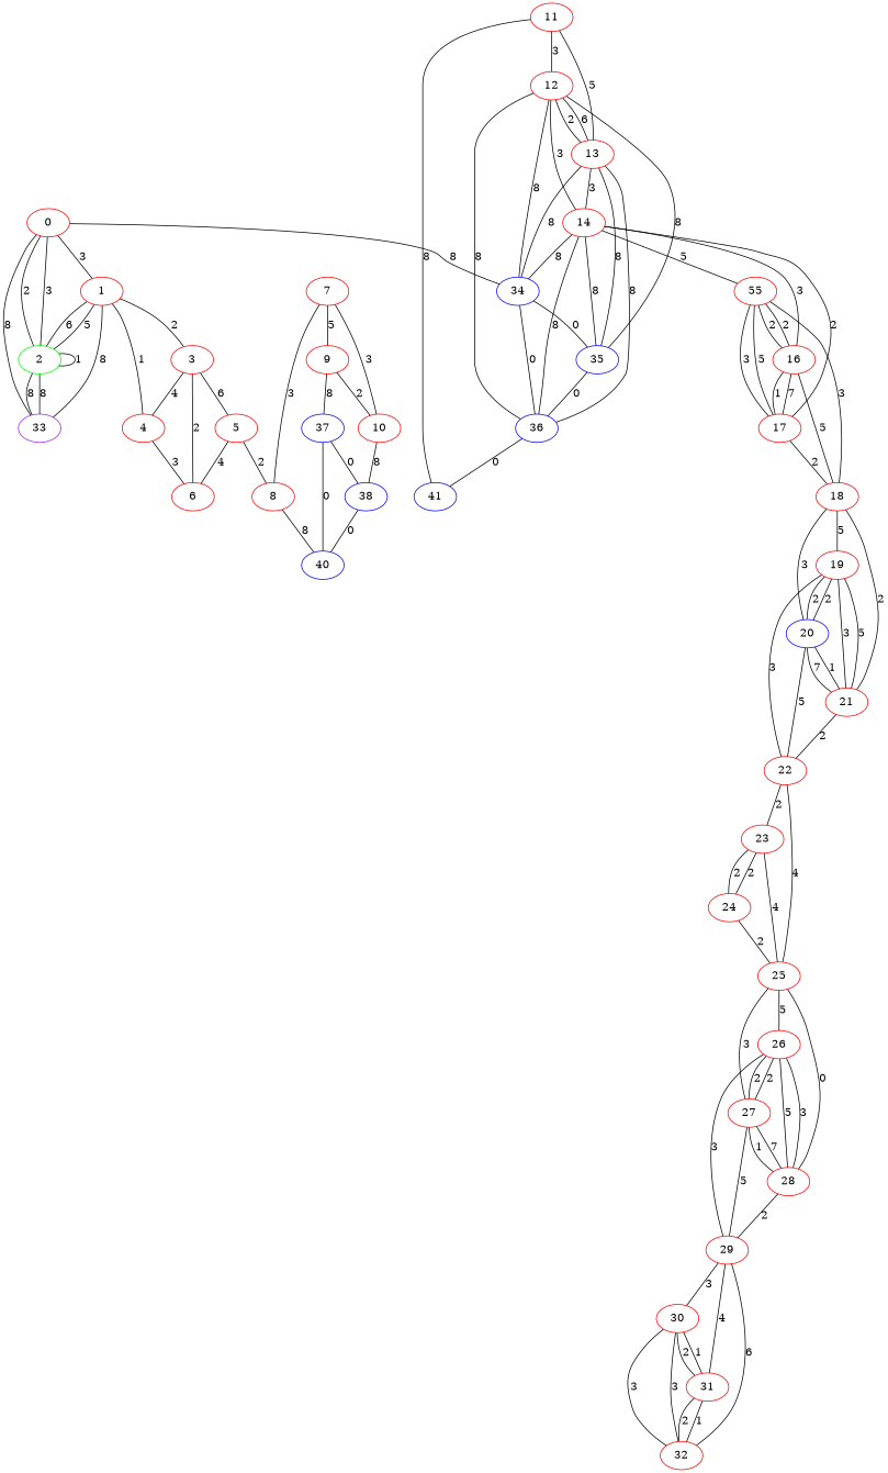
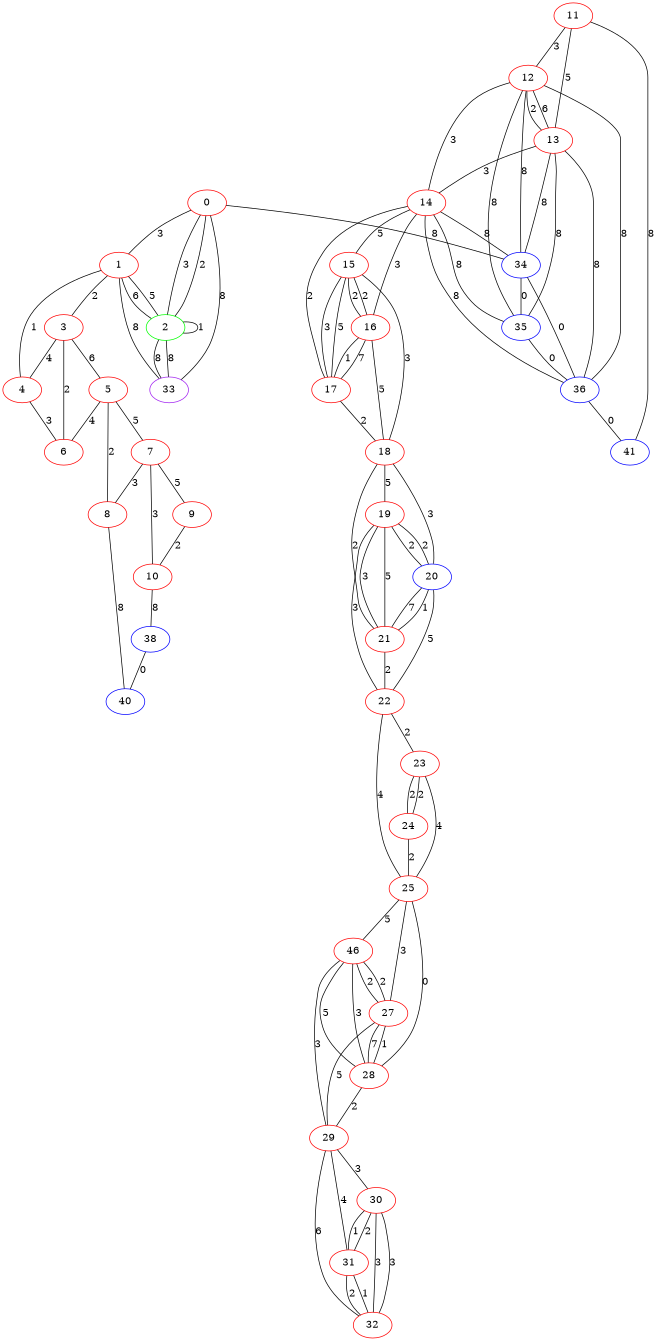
  graph {
    node [color=red weight=1]
    0
    1
    2 [color=green weight=2]
    33 [color=purple weight=4]
    34 [color=blue weight=3]
    3
    4
    35 [color=blue weight=3]
    36 [color=blue weight=3]
    5
    6
    7
    8
    9
    10
    40 [color=blue weight=3]
-   37 [color=blue weight=3]
    38 [color=blue weight=3]
    11
    12
    13
    41 [color=blue weight=3]
    14
-   15 [label=55]
+   15
    16
    17
    18
    19
    20 [color=blue]
    21
    22
    23
    25
    24
-   26
+   26 [label=46]
    27
    28
    29
    30
    31
    32
    0 -- 1 [label=3]
    0 -- 2 [label=2]
    0 -- 2 [label=3]
    0 -- 33 [label=8]
    0 -- 34 [label=8]
    1 -- 2 [label=5]
    1 -- 2 [label=6]
    1 -- 33 [label=8]
    1 -- 3 [label=2]
    1 -- 4 [label=1]
    2 -- 2 [label=1]
    2 -- 33 [label=8]
    2 -- 33 [label=8]
    34 -- 35 [label=0]
    34 -- 36 [label=0]
    3 -- 4 [label=4]
    3 -- 5 [label=6]
    3 -- 6 [label=2]
    4 -- 6 [label=3]
    35 -- 36 [label=0]
    36 -- 41 [label=0]
    5 -- 6 [label=4]
+   5 -- 7 [label=5]
    5 -- 8 [label=2]
    7 -- 8 [label=3]
    7 -- 9 [label=5]
    7 -- 10 [label=3]
    8 -- 40 [label=8]
    9 -- 10 [label=2]
-   9 -- 37 [label=8]
    10 -- 38 [label=8]
-   37 -- 40 [label=0]
-   37 -- 38 [label=0]
    38 -- 40 [label=0]
    11 -- 12 [label=3]
    11 -- 13 [label=5]
    11 -- 41 [label=8]
    12 -- 34 [label=8]
    12 -- 35 [label=8]
    12 -- 36 [label=8]
    12 -- 13 [label=2]
    12 -- 13 [label=6]
    12 -- 14 [label=3]
    13 -- 34 [label=8]
    13 -- 35 [label=8]
    13 -- 36 [label=8]
    13 -- 14 [label=3]
    14 -- 34 [label=8]
    14 -- 35 [label=8]
    14 -- 36 [label=8]
    14 -- 15 [label=5]
    14 -- 16 [label=3]
    14 -- 17 [label=2]
    15 -- 16 [label=2]
    15 -- 16 [label=2]
    15 -- 17 [label=5]
    15 -- 17 [label=3]
    15 -- 18 [label=3]
    16 -- 17 [label=7]
    16 -- 17 [label=1]
    16 -- 18 [label=5]
    17 -- 18 [label=2]
    18 -- 19 [label=5]
    18 -- 20 [label=3]
    18 -- 21 [label=2]
    19 -- 20 [label=2]
    19 -- 20 [label=2]
    19 -- 21 [label=3]
    19 -- 21 [label=5]
    19 -- 22 [label=3]
    20 -- 21 [label=1]
    20 -- 21 [label=7]
    20 -- 22 [label=5]
    21 -- 22 [label=2]
    22 -- 23 [label=2]
    22 -- 25 [label=4]
    23 -- 25 [label=4]
    23 -- 24 [label=2]
    23 -- 24 [label=2]
    25 -- 26 [label=5]
    25 -- 27 [label=3]
    25 -- 28 [label=0]
    24 -- 25 [label=2]
    26 -- 27 [label=2]
    26 -- 27 [label=2]
    26 -- 28 [label=5]
    26 -- 28 [label=3]
    26 -- 29 [label=3]
    27 -- 28 [label=7]
    27 -- 28 [label=1]
    27 -- 29 [label=5]
    28 -- 29 [label=2]
    29 -- 30 [label=3]
    29 -- 31 [label=4]
    29 -- 32 [label=6]
    30 -- 31 [label=2]
    30 -- 31 [label=1]
    30 -- 32 [label=3]
    30 -- 32 [label=3]
    31 -- 32 [label=1]
    31 -- 32 [label=2]
  }
